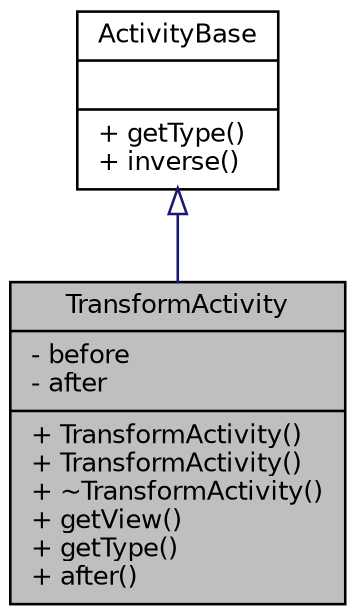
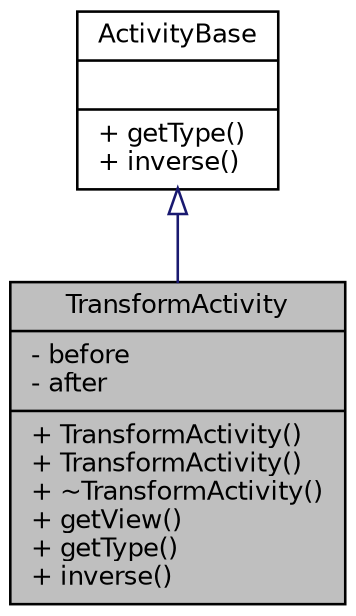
  digraph {
    node [color=black fontname=Helvetica fontsize=10 shape=record style=filled]
-   n1 [fillcolor=grey75 fontcolor=black height=0.2 label="{TransformActivity\n|- before\l- after\l|+ TransformActivity()\l+ TransformActivity()\l+ ~TransformActivity()\l+ getView()\l+ getType()\l+ after()\l}" width=0.4]
+   n1 [fillcolor=grey75 fontcolor=black height=0.2 label="{TransformActivity\n|- before\l- after\l|+ TransformActivity()\l+ TransformActivity()\l+ ~TransformActivity()\l+ getView()\l+ getType()\l+ inverse()\l}" width=0.4]
    n2 [fillcolor=white height=0.2 label="{ActivityBase\n||+ getType()\l+ inverse()\l}" width=0.4]
    n2 -> n1 [arrowtail=onormal color=midnightblue dir=back fontname=Helvetica fontsize=10 labelfontname=Helvetica labelfontsize=10 style=solid]
  }
